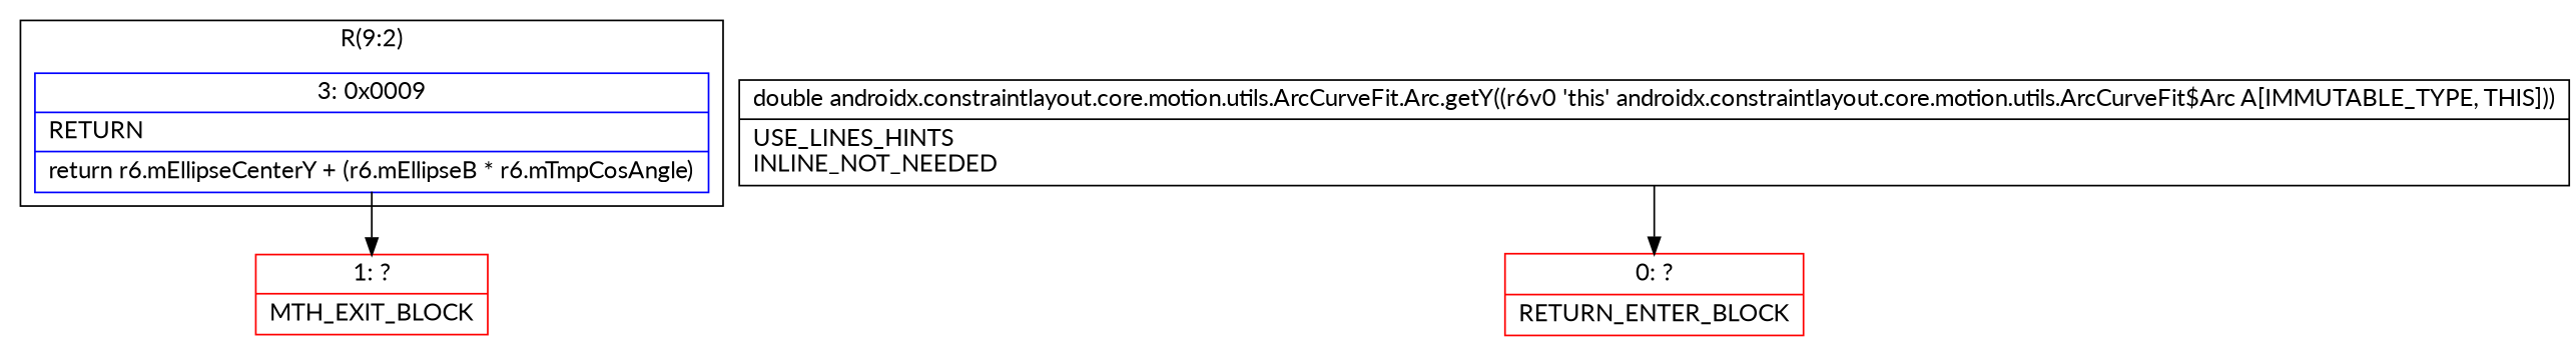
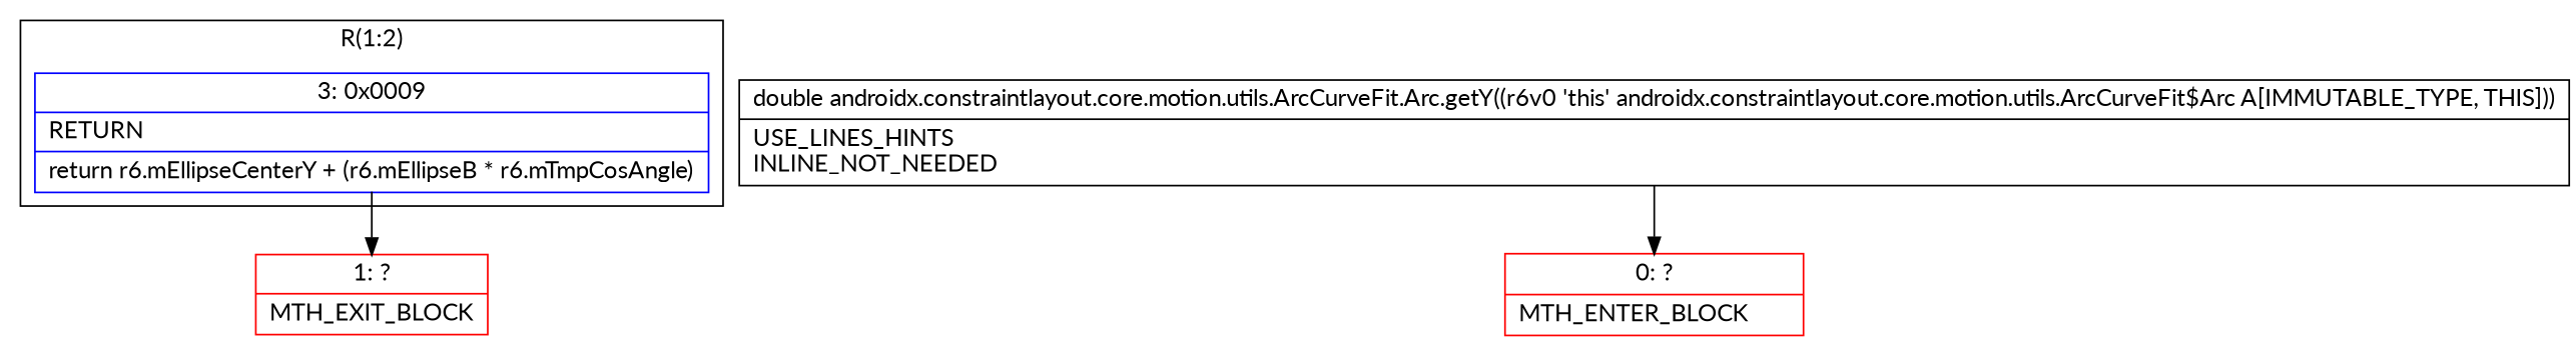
  digraph {
    fontname=Lato
    node [color=red fontname=Lato shape=record]
    edge [fontname=Lato]
    n1 [color=blue label="{3\:\ 0x0009|RETURN\l|return r6.mEllipseCenterY + (r6.mEllipseB * r6.mTmpCosAngle)\l}"]
    n2 [label="{1\:\ ?|MTH_EXIT_BLOCK\l}"]
-   n3 [label="{0\:\ ?|RETURN_ENTER_BLOCK\l}"]
+   n3 [label="{0\:\ ?|MTH_ENTER_BLOCK\l}"]
    n4 [label="{double androidx.constraintlayout.core.motion.utils.ArcCurveFit.Arc.getY((r6v0 'this' androidx.constraintlayout.core.motion.utils.ArcCurveFit$Arc A[IMMUTABLE_TYPE, THIS]))  | USE_LINES_HINTS\lINLINE_NOT_NEEDED\l}" color=""]
    subgraph cluster_1 {
-     label="R(9:2)"
+     label="R(1:2)"
      n1
    }
    n1 -> n2
    n4 -> n3
  }
